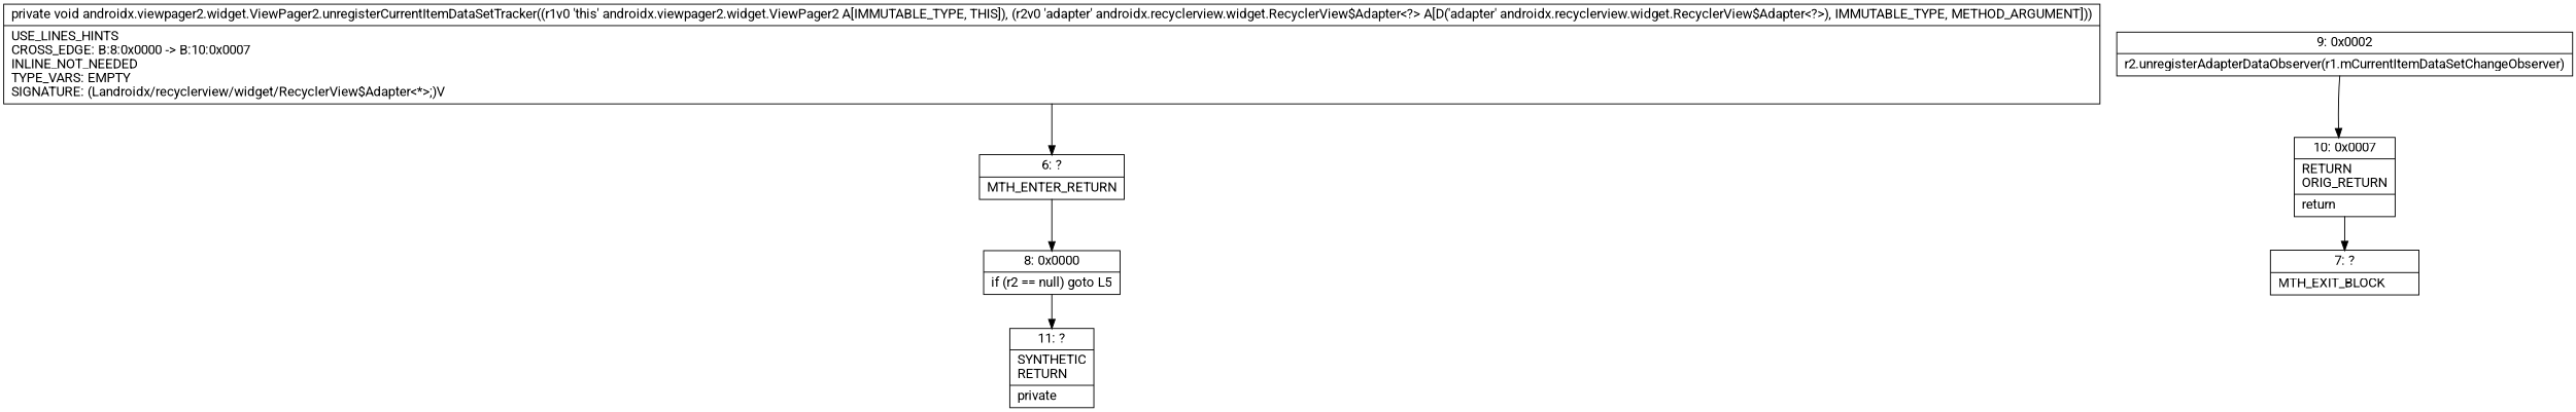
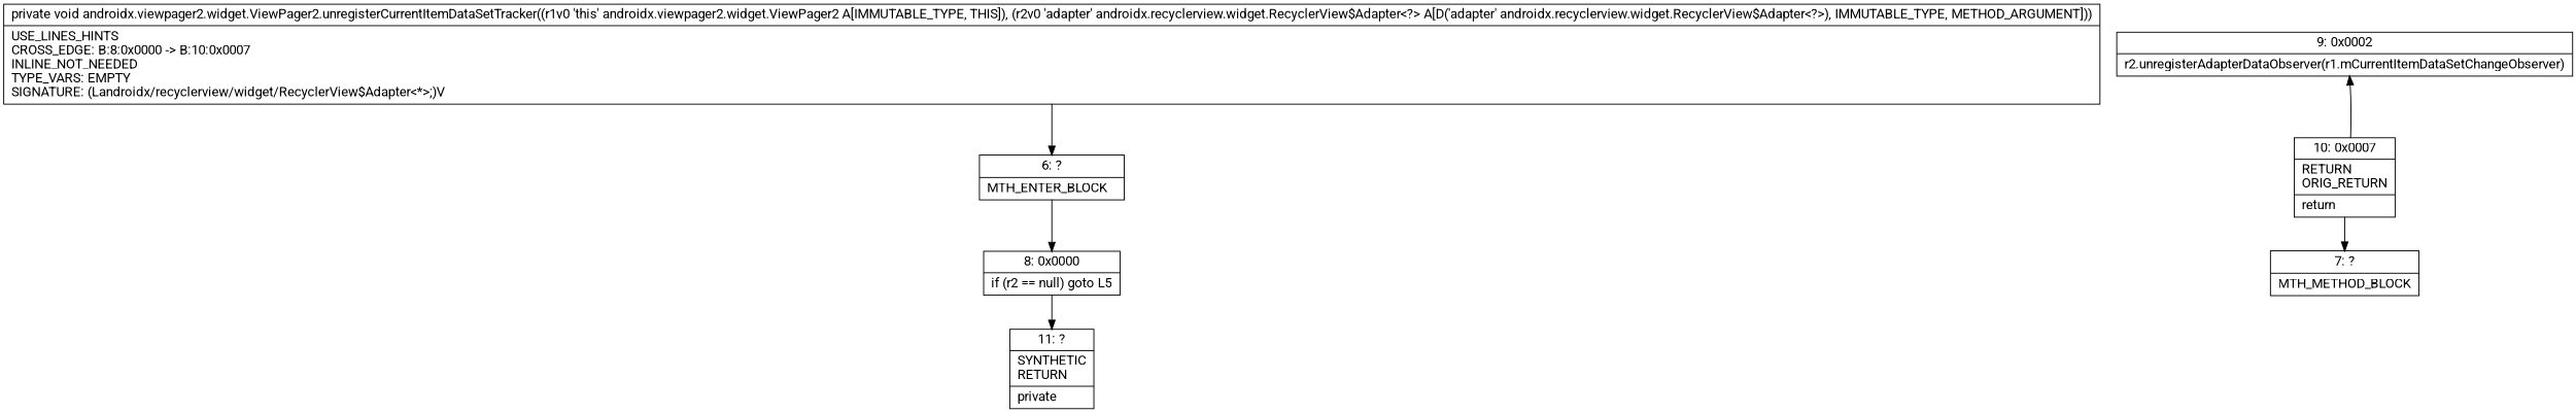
  digraph {
    fontname=Roboto
    node [fontname=Roboto shape=record]
    edge [fontname=Roboto]
-   n1 [label="{6\:\ ?|MTH_ENTER_RETURN\l}"]
+   n1 [label="{6\:\ ?|MTH_ENTER_BLOCK\l}"]
    n2 [label="{8\:\ 0x0000|if (r2 == null) goto L5\l}"]
    n3 [label="{11\:\ ?|SYNTHETIC\lRETURN\l|private\l}"]
    n4 [label="{9\:\ 0x0002|r2.unregisterAdapterDataObserver(r1.mCurrentItemDataSetChangeObserver)\l}"]
    n5 [label="{10\:\ 0x0007|RETURN\lORIG_RETURN\l|return\l}"]
-   n6 [label="{7\:\ ?|MTH_EXIT_BLOCK\l}"]
+   n6 [label="{7\:\ ?|MTH_METHOD_BLOCK\l}"]
    n7 [label="{private void androidx.viewpager2.widget.ViewPager2.unregisterCurrentItemDataSetTracker((r1v0 'this' androidx.viewpager2.widget.ViewPager2 A[IMMUTABLE_TYPE, THIS]), (r2v0 'adapter' androidx.recyclerview.widget.RecyclerView$Adapter\<?\> A[D('adapter' androidx.recyclerview.widget.RecyclerView$Adapter\<?\>), IMMUTABLE_TYPE, METHOD_ARGUMENT]))  | USE_LINES_HINTS\lCROSS_EDGE: B:8:0x0000 \-\> B:10:0x0007\lINLINE_NOT_NEEDED\lTYPE_VARS: EMPTY\lSIGNATURE: (Landroidx\/recyclerview\/widget\/RecyclerView$Adapter\<*\>;)V\l}"]
    n1 -> n2
    n2 -> n3
-   n4 -> n5
+   n5 -> n4
    n5 -> n6
    n7 -> n1
  }
